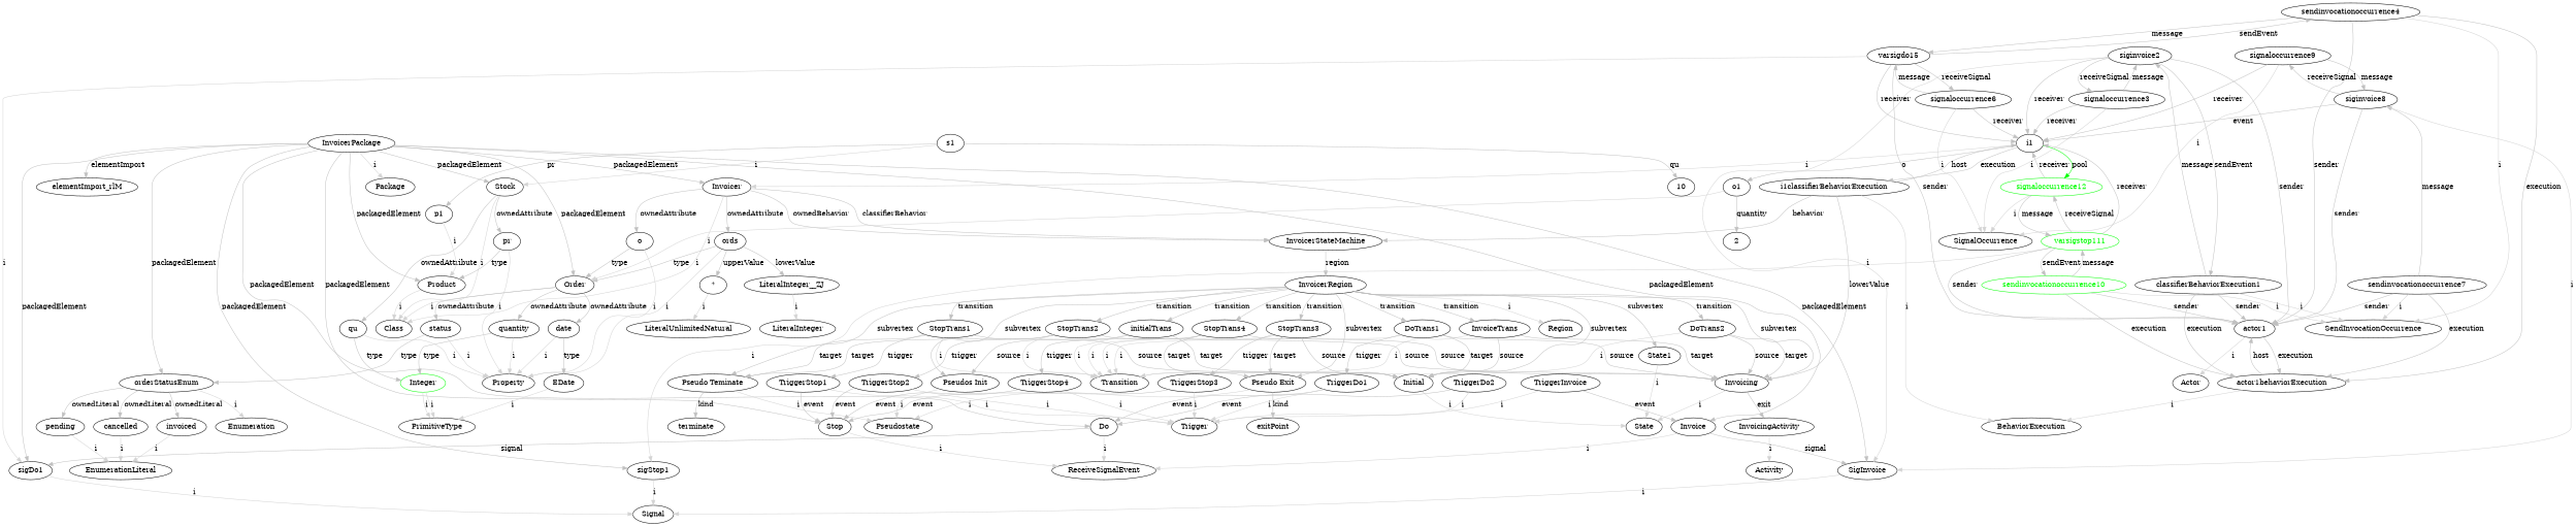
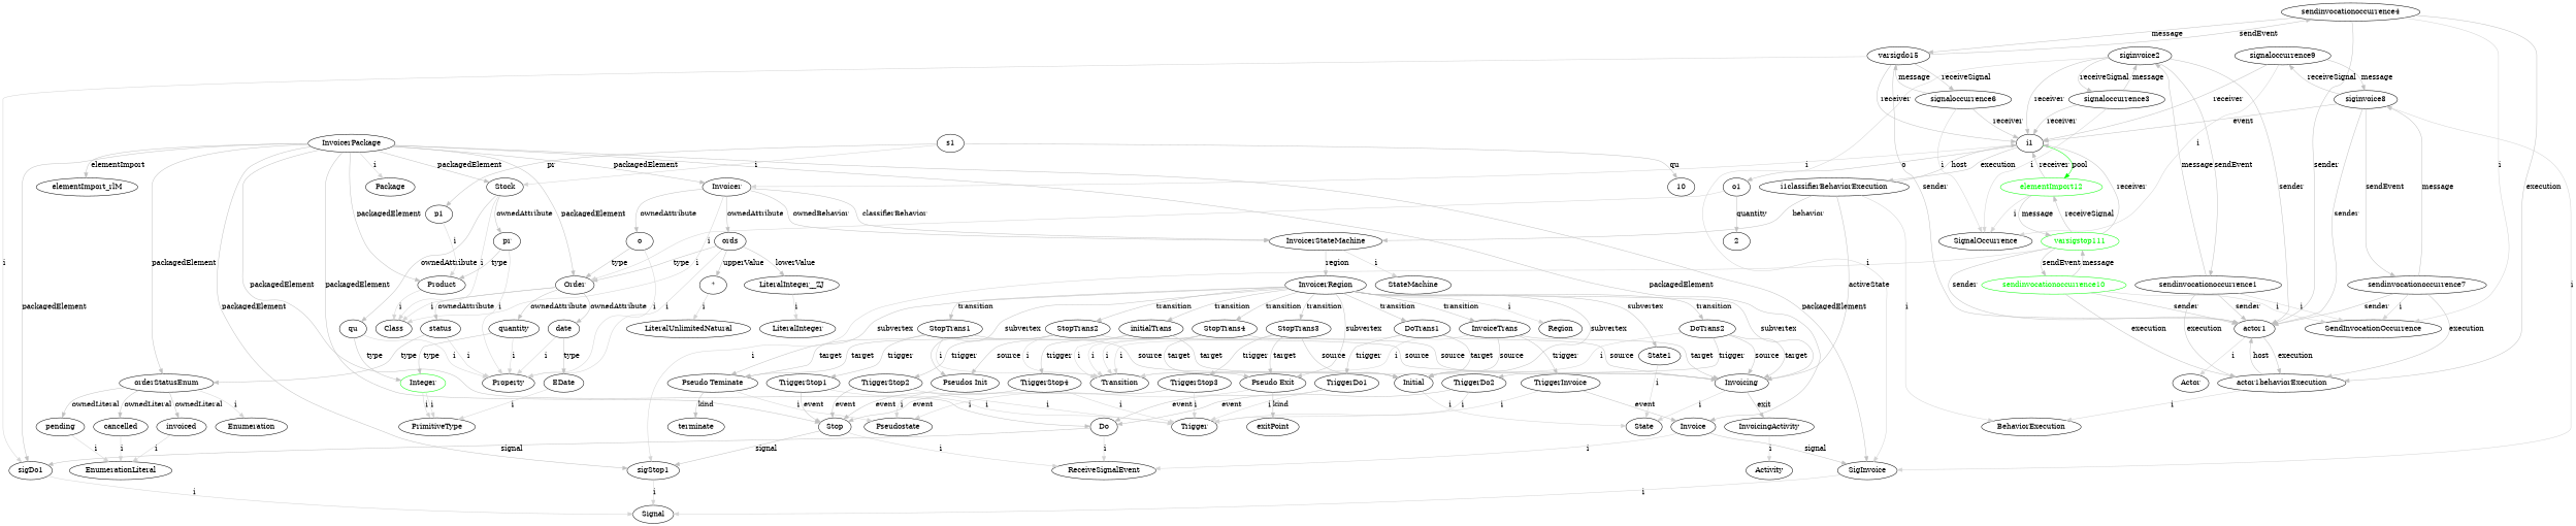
  digraph {
    edge [color=grey]
    InvoicerPackage
    Package
    elementImport_rlM
    Invoicer
    Order
    Stop
    Do
    sigDo1
    sigStop1
    Invoice
    SigInvoice
    orderStatusEnum
    Stock
    Product
    Class
    InvoicerStateMachine
    o
    ords
    quantity
    date
    status
    ReceiveSignalEvent
    Signal
    Enumeration
    pending
    invoiced
    cancelled
    pr
    qu
+   StateMachine
    InvoicerRegion
    Property
    "*"
    LiteralInteger__ZJ
    Region
    State1
    Initial
    "Pseudos Init"
    Invoicing
    "Pseudo Teminate"
    "Pseudo Exit"
    initialTrans
    InvoiceTrans
    DoTrans1
    StopTrans1
    StopTrans2
    DoTrans2
    StopTrans3
    StopTrans4
    Integer [color=green]
    EDate
    LiteralUnlimitedNatural
    LiteralInteger
    State
    Pseudostate
    InvoicingActivity
    terminate
    exitPoint
    Transition
    TriggerInvoice
    TriggerDo1
    TriggerStop1
    TriggerStop2
    TriggerDo2
    TriggerStop3
    TriggerStop4
    Activity
    Trigger
    PrimitiveType
    EnumerationLiteral
    i1
    i1classifierBehaviorExecution
    o1
-   signaloccurrence12 [color=green fontcolor=green]
+   signaloccurrence12 [color=green fontcolor=green label=elementImport12]
    BehaviorExecution
    2
    SignalOccurrence
    varsigstop111 [color=green fontcolor=green]
    s1
    p1
    10
    actor1
    Actor
    actor1behaviorExecution
-   sendinvocationoccurrence1 [label=classifierBehaviorExecution1]
+   sendinvocationoccurrence1
    SendInvocationOccurrence
    siginvoice2
    signaloccurrence3
    sendinvocationoccurrence4
    varsigdo15
    signaloccurrence6
    sendinvocationoccurrence7
    siginvoice8
    signaloccurrence9
    sendinvocationoccurrence10 [color=green fontcolor=green]
    InvoicerPackage -> Package [color=lightgrey label=i]
    InvoicerPackage -> elementImport_rlM [label=elementImport]
    InvoicerPackage -> Invoicer [label=packagedElement]
    InvoicerPackage -> Order [label=packagedElement]
    InvoicerPackage -> Stop [label=packagedElement]
    InvoicerPackage -> Do [label=packagedElement]
    InvoicerPackage -> sigDo1 [label=packagedElement]
    InvoicerPackage -> sigStop1 [label=packagedElement]
    InvoicerPackage -> Invoice [label=packagedElement]
    InvoicerPackage -> SigInvoice [label=packagedElement]
    InvoicerPackage -> orderStatusEnum [label=packagedElement]
    InvoicerPackage -> Stock [label=packagedElement]
    InvoicerPackage -> Product [label=packagedElement]
    Invoicer -> Class [color=lightgrey label=i]
    Invoicer -> InvoicerStateMachine [label=classifierBehavior]
    Invoicer -> InvoicerStateMachine [label=ownedBehavior]
    Invoicer -> o [label=ownedAttribute]
    Invoicer -> ords [label=ownedAttribute]
    Order -> Class [color=lightgrey label=i]
    Order -> quantity [label=ownedAttribute]
    Order -> date [label=ownedAttribute]
    Order -> status [label=ownedAttribute]
+   Stop -> sigStop1 [label=signal]
    Stop -> ReceiveSignalEvent [color=lightgrey label=i]
    Do -> sigDo1 [label=signal]
    Do -> ReceiveSignalEvent [color=lightgrey label=i]
    sigDo1 -> Signal [color=lightgrey label=i]
    sigStop1 -> Signal [color=lightgrey label=i]
    Invoice -> SigInvoice [label=signal]
    Invoice -> ReceiveSignalEvent [color=lightgrey label=i]
    SigInvoice -> Signal [color=lightgrey label=i]
    orderStatusEnum -> Enumeration [color=lightgrey label=i]
    orderStatusEnum -> pending [label=ownedLiteral]
    orderStatusEnum -> invoiced [label=ownedLiteral]
    orderStatusEnum -> cancelled [label=ownedLiteral]
    Stock -> Class [color=lightgrey label=i]
    Stock -> pr [label=ownedAttribute]
    Stock -> qu [label=ownedAttribute]
    Product -> Class [color=lightgrey label=i]
+   InvoicerStateMachine -> StateMachine [color=lightgrey label=i]
    InvoicerStateMachine -> InvoicerRegion [label=region]
    o -> Order [label=type]
    o -> Property [color=lightgrey label=i]
    ords -> Order [label=type]
    ords -> Property [color=lightgrey label=i]
    ords -> "*" [label=upperValue]
    ords -> LiteralInteger__ZJ [label=lowerValue]
    quantity -> Property [color=lightgrey label=i]
    quantity -> Integer [label=type]
    date -> Property [color=lightgrey label=i]
    date -> EDate [label=type]
    status -> orderStatusEnum [label=type]
    status -> Property [color=lightgrey label=i]
    pending -> EnumerationLiteral [color=lightgrey label=i]
    invoiced -> EnumerationLiteral [color=lightgrey label=i]
    cancelled -> EnumerationLiteral [color=lightgrey label=i]
    pr -> Product [label=type]
    pr -> Property [color=lightgrey label=i]
    qu -> Property [color=lightgrey label=i]
    qu -> Integer [label=type]
    InvoicerRegion -> Region [color=lightgrey label=i]
    InvoicerRegion -> State1 [label=subvertex]
    InvoicerRegion -> Initial [label=subvertex]
    InvoicerRegion -> "Pseudos Init" [label=subvertex]
    InvoicerRegion -> Invoicing [label=subvertex]
    InvoicerRegion -> "Pseudo Teminate" [label=subvertex]
    InvoicerRegion -> "Pseudo Exit" [label=subvertex]
    InvoicerRegion -> initialTrans [label=transition]
    InvoicerRegion -> InvoiceTrans [label=transition]
    InvoicerRegion -> DoTrans1 [label=transition]
    InvoicerRegion -> StopTrans1 [label=transition]
    InvoicerRegion -> StopTrans2 [label=transition]
    InvoicerRegion -> DoTrans2 [label=transition]
    InvoicerRegion -> StopTrans3 [label=transition]
    InvoicerRegion -> StopTrans4 [label=transition]
    "*" -> LiteralUnlimitedNatural [color=lightgrey label=i]
    LiteralInteger__ZJ -> LiteralInteger [color=lightgrey label=i]
    State1 -> State [color=lightgrey label=i]
    Initial -> State [color=lightgrey label=i]
    "Pseudos Init" -> Pseudostate [color=lightgrey label=i]
    Invoicing -> State [color=lightgrey label=i]
    Invoicing -> InvoicingActivity [label=exit]
    "Pseudo Teminate" -> Pseudostate [color=lightgrey label=i]
    "Pseudo Teminate" -> terminate [label=kind]
    "Pseudo Exit" -> Pseudostate [color=lightgrey label=i]
    "Pseudo Exit" -> exitPoint [label=kind]
    initialTrans -> Initial [label=target]
    initialTrans -> "Pseudos Init" [label=source]
    initialTrans -> Transition [color=lightgrey label=i]
    InvoiceTrans -> Initial [label=source]
    InvoiceTrans -> Invoicing [label=target]
    InvoiceTrans -> Transition [color=lightgrey label=i]
+   InvoiceTrans -> TriggerInvoice [label=trigger]
    DoTrans1 -> Initial [label=target]
    DoTrans1 -> Invoicing [label=source]
    DoTrans1 -> Transition [color=lightgrey label=i]
    DoTrans1 -> TriggerDo1 [label=trigger]
    StopTrans1 -> Initial [label=source]
    StopTrans1 -> "Pseudo Teminate" [label=target]
    StopTrans1 -> Transition [color=lightgrey label=i]
    StopTrans1 -> TriggerStop1 [label=trigger]
    StopTrans2 -> Invoicing [label=source]
    StopTrans2 -> "Pseudo Teminate" [label=target]
    StopTrans2 -> Transition [color=lightgrey label=i]
    StopTrans2 -> TriggerStop2 [label=trigger]
    DoTrans2 -> Invoicing [label=source]
    DoTrans2 -> Invoicing [label=target]
    DoTrans2 -> Transition [color=lightgrey label=i]
+   DoTrans2 -> TriggerDo2 [label=trigger]
    StopTrans3 -> Initial [label=source]
    StopTrans3 -> "Pseudo Exit" [label=target]
    StopTrans3 -> Transition [color=lightgrey label=i]
    StopTrans3 -> TriggerStop3 [label=trigger]
    StopTrans4 -> Invoicing [label=source]
    StopTrans4 -> "Pseudo Exit" [label=target]
    StopTrans4 -> Transition [color=lightgrey label=i]
    StopTrans4 -> TriggerStop4 [label=trigger]
    Integer -> PrimitiveType [color=lightgrey label=i]
    Integer -> PrimitiveType [color=lightgrey label=i]
    EDate -> PrimitiveType [color=lightgrey label=i]
    InvoicingActivity -> Activity [color=lightgrey label=i]
    TriggerInvoice -> Invoice [label=event]
    TriggerInvoice -> Trigger [color=lightgrey label=i]
    TriggerDo1 -> Do [label=event]
    TriggerDo1 -> Trigger [color=lightgrey label=i]
    TriggerStop1 -> Stop [label=event]
    TriggerStop1 -> Trigger [color=lightgrey label=i]
    TriggerStop2 -> Stop [label=event]
    TriggerStop2 -> Trigger [color=lightgrey label=i]
    TriggerDo2 -> Do [label=event]
    TriggerDo2 -> Trigger [color=lightgrey label=i]
    TriggerStop3 -> Stop [label=event]
    TriggerStop3 -> Trigger [color=lightgrey label=i]
    TriggerStop4 -> Stop [label=event]
    TriggerStop4 -> Trigger [color=lightgrey label=i]
    i1 -> Invoicer [color=lightgrey label=i]
    i1 -> i1classifierBehaviorExecution [label=execution]
    i1 -> o1 [label=o]
    i1 -> signaloccurrence12 [color=green label=pool]
    i1classifierBehaviorExecution -> InvoicerStateMachine [label=behavior]
-   i1classifierBehaviorExecution -> Invoicing [label=lowerValue]
+   i1classifierBehaviorExecution -> Invoicing [label=activeState]
    i1classifierBehaviorExecution -> i1 [label=host]
    i1classifierBehaviorExecution -> BehaviorExecution [color=lightgrey label=i]
    o1 -> Order [color=lightgrey label=i]
    o1 -> 2 [label=quantity]
    signaloccurrence12 -> i1 [label=receiver]
    signaloccurrence12 -> SignalOccurrence [color=lightgrey label=i]
    signaloccurrence12 -> varsigstop111 [label=message]
    varsigstop111 -> sigStop1 [color=lightgrey label=i]
    varsigstop111 -> i1 [label=receiver]
    varsigstop111 -> signaloccurrence12 [label=receiveSignal]
    varsigstop111 -> actor1 [label=sender]
    varsigstop111 -> sendinvocationoccurrence10 [label=sendEvent]
    s1 -> Stock [color=lightgrey label=i]
    s1 -> p1 [label=pr]
    s1 -> 10 [label=qu]
    p1 -> Product [color=lightgrey label=i]
    actor1 -> Actor [color=lightgrey label=i]
    actor1 -> actor1behaviorExecution [label=execution]
    actor1behaviorExecution -> BehaviorExecution [color=lightgrey label=i]
    actor1behaviorExecution -> actor1 [label=host]
    sendinvocationoccurrence1 -> actor1 [label=sender]
    sendinvocationoccurrence1 -> actor1behaviorExecution [label=execution]
    sendinvocationoccurrence1 -> SendInvocationOccurrence [color=lightgrey label=i]
    sendinvocationoccurrence1 -> siginvoice2 [label=message]
    siginvoice2 -> SigInvoice [color=lightgrey label=i]
    siginvoice2 -> i1 [label=receiver]
    siginvoice2 -> actor1 [label=sender]
    siginvoice2 -> sendinvocationoccurrence1 [label=sendEvent]
    siginvoice2 -> signaloccurrence3 [label=receiveSignal]
    signaloccurrence3 -> i1 [label=receiver]
    signaloccurrence3 -> SignalOccurrence [color=lightgrey label=i]
    signaloccurrence3 -> siginvoice2 [label=message]
    sendinvocationoccurrence4 -> actor1 [label=sender]
    sendinvocationoccurrence4 -> actor1behaviorExecution [label=execution]
    sendinvocationoccurrence4 -> SendInvocationOccurrence [color=lightgrey label=i]
    sendinvocationoccurrence4 -> varsigdo15 [label=message]
    varsigdo15 -> sigDo1 [color=lightgrey label=i]
    varsigdo15 -> i1 [label=receiver]
    varsigdo15 -> actor1 [label=sender]
    varsigdo15 -> sendinvocationoccurrence4 [label=sendEvent]
    varsigdo15 -> signaloccurrence6 [label=receiveSignal]
    signaloccurrence6 -> i1 [label=receiver]
    signaloccurrence6 -> SignalOccurrence [color=lightgrey label=i]
    signaloccurrence6 -> varsigdo15 [label=message]
    sendinvocationoccurrence7 -> actor1 [label=sender]
    sendinvocationoccurrence7 -> actor1behaviorExecution [label=execution]
    sendinvocationoccurrence7 -> SendInvocationOccurrence [color=lightgrey label=i]
    sendinvocationoccurrence7 -> siginvoice8 [label=message]
    siginvoice8 -> SigInvoice [color=lightgrey label=i]
    siginvoice8 -> i1 [label=event]
    siginvoice8 -> actor1 [label=sender]
+   siginvoice8 -> sendinvocationoccurrence7 [label=sendEvent]
    siginvoice8 -> signaloccurrence9 [label=receiveSignal]
    signaloccurrence9 -> i1 [label=receiver]
    signaloccurrence9 -> SignalOccurrence [color=lightgrey label=i]
    signaloccurrence9 -> siginvoice8 [label=message]
    sendinvocationoccurrence10 -> varsigstop111 [label=message]
    sendinvocationoccurrence10 -> actor1 [label=sender]
    sendinvocationoccurrence10 -> actor1behaviorExecution [label=execution]
    sendinvocationoccurrence10 -> SendInvocationOccurrence [color=lightgrey label=i]
  }
